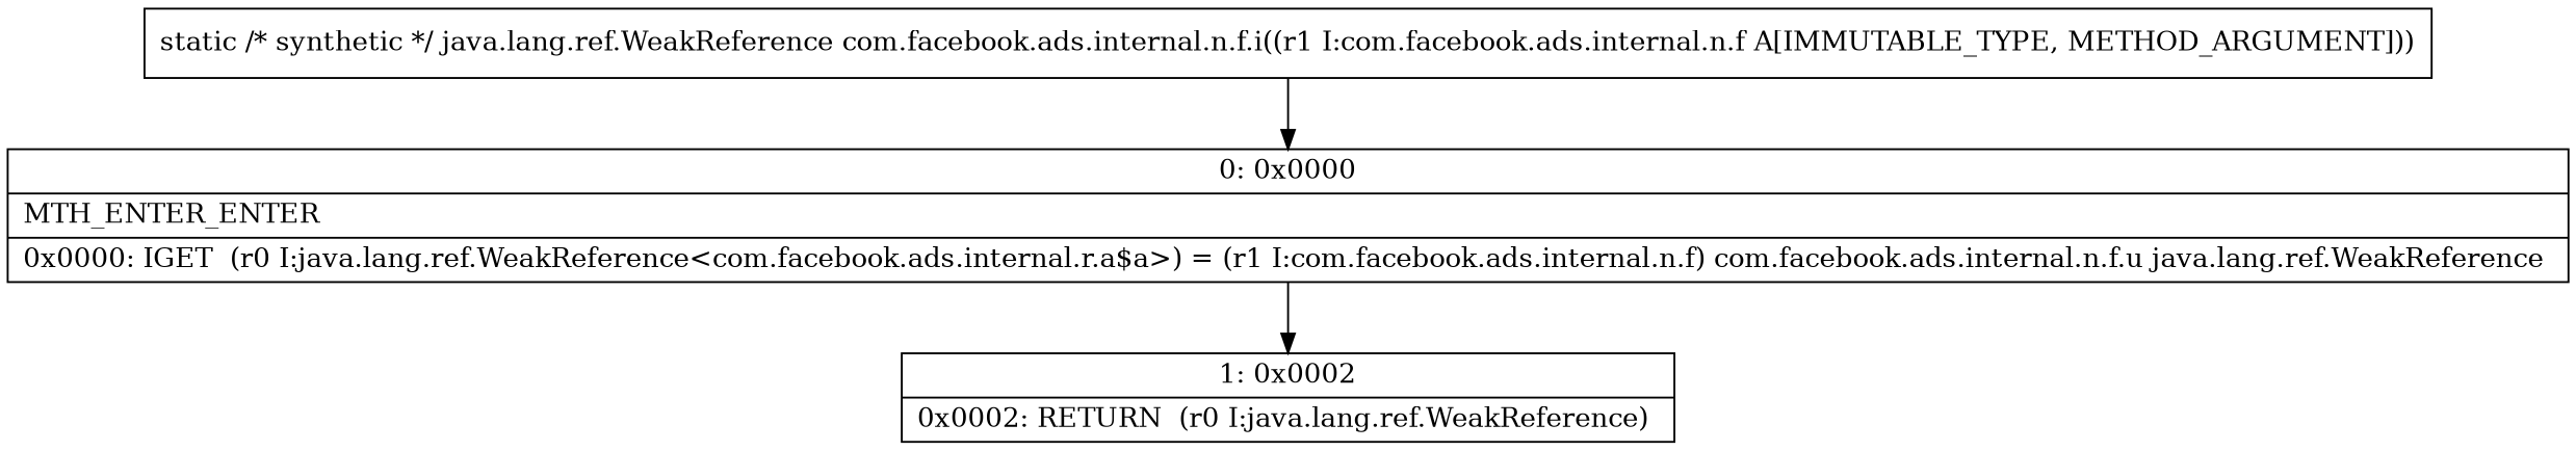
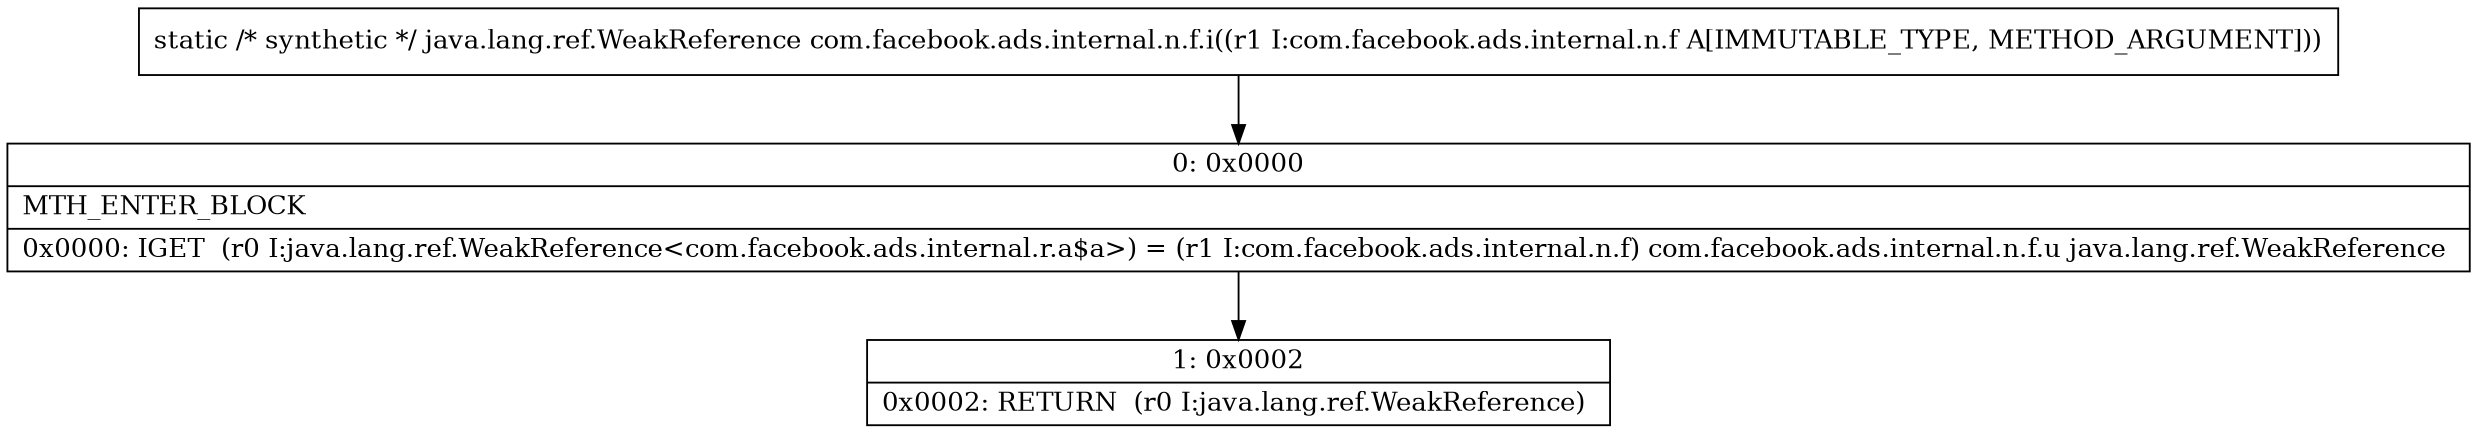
  digraph {
    fontname="DejaVu Serif"
    node [shape=record fontname="DejaVu Serif"]
    edge [fontname="DejaVu Serif"]
-   n1 [label="{0\:\ 0x0000|MTH_ENTER_ENTER\l|0x0000: IGET  (r0 I:java.lang.ref.WeakReference\<com.facebook.ads.internal.r.a$a\>) = (r1 I:com.facebook.ads.internal.n.f) com.facebook.ads.internal.n.f.u java.lang.ref.WeakReference \l}"]
+   n1 [label="{0\:\ 0x0000|MTH_ENTER_BLOCK\l|0x0000: IGET  (r0 I:java.lang.ref.WeakReference\<com.facebook.ads.internal.r.a$a\>) = (r1 I:com.facebook.ads.internal.n.f) com.facebook.ads.internal.n.f.u java.lang.ref.WeakReference \l}"]
    n2 [label="{1\:\ 0x0002|0x0002: RETURN  (r0 I:java.lang.ref.WeakReference) \l}"]
    n3 [label="{static \/* synthetic *\/ java.lang.ref.WeakReference com.facebook.ads.internal.n.f.i((r1 I:com.facebook.ads.internal.n.f A[IMMUTABLE_TYPE, METHOD_ARGUMENT])) }"]
    n1 -> n2
    n3 -> n1
  }
